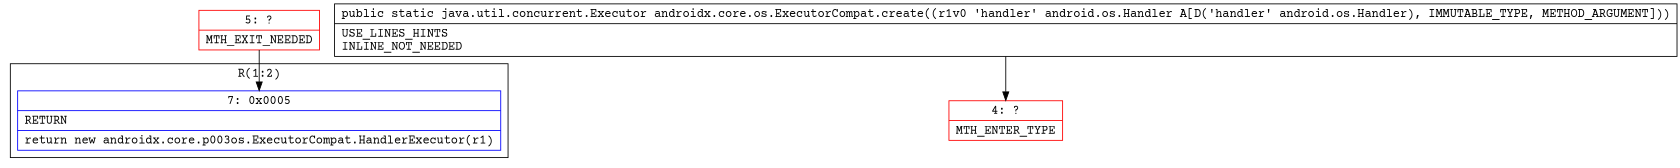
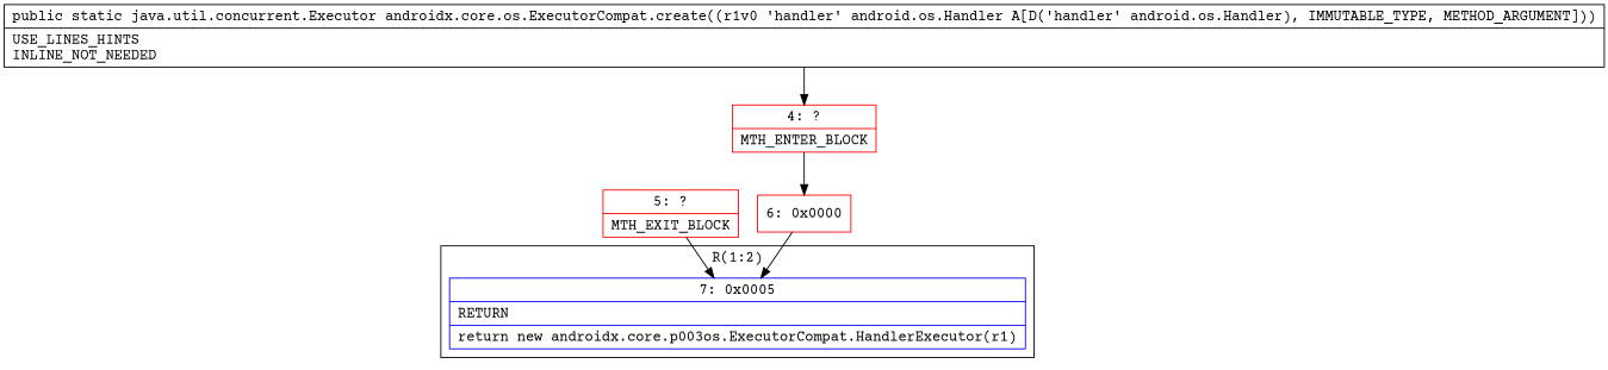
  digraph {
    fontname="Courier Prime"
    node [color=red fontname="Courier Prime" shape=record]
    edge [fontname="Courier Prime"]
    n1 [color=blue label="{7\:\ 0x0005|RETURN\l|return new androidx.core.p003os.ExecutorCompat.HandlerExecutor(r1)\l}"]
-   n2 [label="{5\:\ ?|MTH_EXIT_NEEDED\l}"]
-   n3 [label="{4\:\ ?|MTH_ENTER_TYPE\l}"]
+   n2 [label="{5\:\ ?|MTH_EXIT_BLOCK\l}"]
+   n3 [label="{4\:\ ?|MTH_ENTER_BLOCK\l}"]
+   n4 [label="{6\:\ 0x0000}"]
    n5 [label="{public static java.util.concurrent.Executor androidx.core.os.ExecutorCompat.create((r1v0 'handler' android.os.Handler A[D('handler' android.os.Handler), IMMUTABLE_TYPE, METHOD_ARGUMENT]))  | USE_LINES_HINTS\lINLINE_NOT_NEEDED\l}" color=""]
    subgraph cluster_1 {
      label="R(1:2)"
      n1
    }
    n2 -> n1
+   n3 -> n4
+   n4 -> n1
    n5 -> n3
  }
